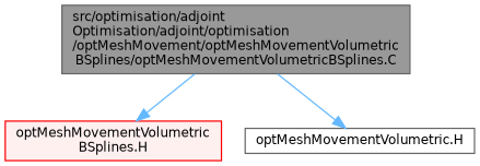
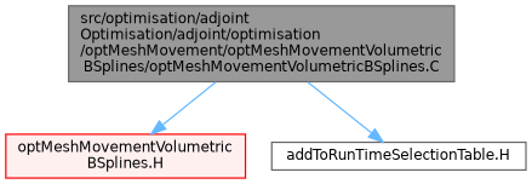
  digraph {
    node [fontname=Helvetica fontsize=10 shape=box style=filled]
    edge [color=steelblue1 fontname=Helvetica fontsize=10 labelfontname=Helvetica labelfontsize=10 style=solid]
    n1 [color=gray40 fillcolor=grey60 fontcolor=black height=0.2 label="src/optimisation/adjoint\lOptimisation/adjoint/optimisation\l/optMeshMovement/optMeshMovementVolumetric\lBSplines/optMeshMovementVolumetricBSplines.C" width=0.4]
    n2 [color=red fillcolor="#FFF0F0" height=0.2 label="optMeshMovementVolumetric\lBSplines.H" width=0.4]
-   n3 [color=grey40 fillcolor=white height=0.2 label="optMeshMovementVolumetric.H" width=0.4]
+   n3 [color=grey40 fillcolor=white height=0.2 label="addToRunTimeSelectionTable.H" width=0.4]
    n1 -> n2
    n1 -> n3
  }
